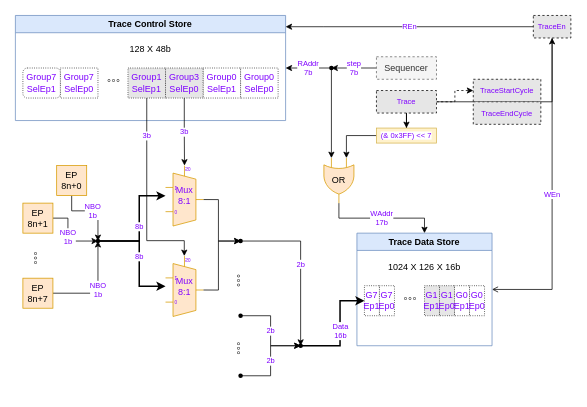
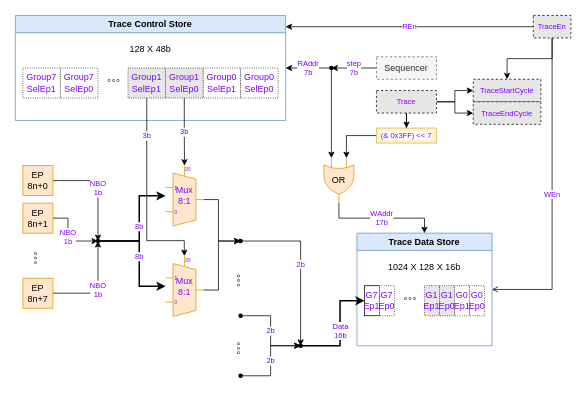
  <mxCell id="0" />
  <mxCell id="1" parent="0" />
  <mxCell id="2" value="Trace Control Store" style="swimlane;fillColor=#dae8fc;strokeColor=#6c8ebf;" vertex="1" parent="1"><mxGeometry x="20" y="20" width="360" height="140" as="geometry" /></mxCell>
  <mxCell id="3" value="Group0 SelEp1" style="rounded=0;whiteSpace=wrap;html=1;dashed=1;dashPattern=1 2;fontColor=#7F00FF;" vertex="1" parent="2"><mxGeometry x="250" y="70" width="50" height="40" as="geometry" /></mxCell>
  <mxCell id="4" value="Group0 SelEp0" style="rounded=0;whiteSpace=wrap;html=1;dashed=1;dashPattern=1 2;fontColor=#7F00FF;" vertex="1" parent="2"><mxGeometry x="300" y="70" width="50" height="40" as="geometry" /></mxCell>
  <mxCell id="5" value="128 X 48b" style="text;html=1;strokeColor=none;fillColor=none;align=center;verticalAlign=middle;whiteSpace=wrap;rounded=0;" vertex="1" parent="2"><mxGeometry x="150" y="30" width="60" height="30" as="geometry" /></mxCell>
  <mxCell id="6" value="Group1 SelEp1" style="rounded=0;whiteSpace=wrap;html=1;dashed=1;dashPattern=1 2;fontColor=#7F00FF;fillColor=#E6E6E6;" vertex="1" parent="2"><mxGeometry x="150" y="70" width="50" height="40" as="geometry" /></mxCell>
- <mxCell id="7" value="Group3 SelEp0" style="rounded=0;whiteSpace=wrap;html=1;dashed=1;dashPattern=1 2;fontColor=#7F00FF;fillColor=#E6E6E6;" vertex="1" parent="2"><mxGeometry x="200" y="70" width="50" height="40" as="geometry" /></mxCell>
- <mxCell id="8" value="Group7 SelEp1" style="whiteSpace=wrap;html=1;dashed=1;dashPattern=1 2;fontColor=#7F00FF;rounded=1;" vertex="1" parent="2"><mxGeometry x="10" y="70" width="50" height="40" as="geometry" /></mxCell>
+ <mxCell id="7" value="Group1 SelEp0" style="rounded=0;whiteSpace=wrap;html=1;dashed=1;dashPattern=1 2;fontColor=#7F00FF;fillColor=#E6E6E6;" vertex="1" parent="2"><mxGeometry x="200" y="70" width="50" height="40" as="geometry" /></mxCell>
+ <mxCell id="8" value="Group7 SelEp1" style="rounded=0;whiteSpace=wrap;html=1;dashed=1;dashPattern=1 2;fontColor=#7F00FF;" vertex="1" parent="2"><mxGeometry x="10" y="70" width="50" height="40" as="geometry" /></mxCell>
  <mxCell id="9" value="Group7 SelEp0" style="rounded=0;whiteSpace=wrap;html=1;dashed=1;dashPattern=1 2;fontColor=#7F00FF;" vertex="1" parent="2"><mxGeometry x="60" y="70" width="50" height="40" as="geometry" /></mxCell>
  <mxCell id="10" value="。。。" style="text;html=1;strokeColor=none;fillColor=none;align=center;verticalAlign=top;whiteSpace=wrap;rounded=0;horizontal=1;" vertex="1" parent="2"><mxGeometry x="120" y="70" width="30" height="40" as="geometry" /></mxCell>
  <mxCell id="11" value="NBO&lt;br style=&quot;font-size: 10px;&quot;&gt;1b" style="edgeStyle=orthogonalEdgeStyle;rounded=0;orthogonalLoop=1;jettySize=auto;html=1;fontColor=#7F00FF;fontSize=10;" edge="1" parent="1" source="12" target="24"><mxGeometry relative="1" as="geometry" /></mxCell>
- <mxCell id="12" value="EP 8n+0" style="rounded=0;whiteSpace=wrap;html=1;fillColor=#ffe6cc;strokeColor=#d79b00;" vertex="1" parent="1"><mxGeometry x="75" y="220" width="40" height="40" as="geometry" /></mxCell>
+ <mxCell id="12" value="EP 8n+0" style="rounded=0;whiteSpace=wrap;html=1;fillColor=#ffe6cc;strokeColor=#d79b00;" vertex="1" parent="1"><mxGeometry x="30" y="220" width="40" height="40" as="geometry" /></mxCell>
  <mxCell id="13" value="NBO&lt;br style=&quot;font-size: 10px;&quot;&gt;1b" style="edgeStyle=orthogonalEdgeStyle;rounded=0;orthogonalLoop=1;jettySize=auto;html=1;fontColor=#7F00FF;fontSize=10;" edge="1" parent="1" source="14" target="24"><mxGeometry relative="1" as="geometry" /></mxCell>
  <mxCell id="14" value="EP 8n+1" style="rounded=0;whiteSpace=wrap;html=1;fillColor=#ffe6cc;strokeColor=#d79b00;" vertex="1" parent="1"><mxGeometry x="30" y="270" width="40" height="40" as="geometry" /></mxCell>
  <mxCell id="15" value="NBO&lt;br style=&quot;font-size: 10px;&quot;&gt;1b" style="edgeStyle=orthogonalEdgeStyle;rounded=0;orthogonalLoop=1;jettySize=auto;html=1;fontColor=#7F00FF;fontSize=10;" edge="1" parent="1" source="16" target="24"><mxGeometry relative="1" as="geometry" /></mxCell>
  <mxCell id="16" value="EP 8n+7" style="rounded=0;whiteSpace=wrap;html=1;fillColor=#ffe6cc;strokeColor=#d79b00;" vertex="1" parent="1"><mxGeometry x="30" y="370" width="40" height="40" as="geometry" /></mxCell>
  <mxCell id="17" value="。。。" style="text;html=1;strokeColor=none;fillColor=none;align=center;verticalAlign=top;whiteSpace=wrap;rounded=0;horizontal=0;" vertex="1" parent="1"><mxGeometry x="30" y="320" width="40" height="40" as="geometry" /></mxCell>
  <mxCell id="18" style="edgeStyle=orthogonalEdgeStyle;rounded=0;orthogonalLoop=1;jettySize=auto;html=1;fontSize=10;fontColor=#7F00FF;exitX=1;exitY=0.5;exitDx=0;exitDy=-5;exitPerimeter=0;" edge="1" parent="1" source="19" target="28"><mxGeometry relative="1" as="geometry" /></mxCell>
  <mxCell id="19" value="Mux&lt;br&gt;8:1" style="shadow=0;dashed=0;align=center;html=1;strokeWidth=1;shape=mxgraph.electrical.abstract.mux2;direction=east;fillColor=#ffe6cc;strokeColor=#d79b00;fontColor=#7F00FF;flipV=1;" vertex="1" parent="1"><mxGeometry x="220" y="220" width="50.5" height="80.5" as="geometry" /></mxCell>
  <mxCell id="20" style="edgeStyle=orthogonalEdgeStyle;rounded=0;orthogonalLoop=1;jettySize=auto;html=1;exitX=1;exitY=0.5;exitDx=0;exitDy=-5;exitPerimeter=0;fontSize=10;fontColor=#7F00FF;" edge="1" parent="1" source="21" target="28"><mxGeometry relative="1" as="geometry" /></mxCell>
  <mxCell id="21" value="Mux&lt;br&gt;8:1" style="shadow=0;dashed=0;align=center;html=1;strokeWidth=1;shape=mxgraph.electrical.abstract.mux2;direction=east;fillColor=#ffe6cc;strokeColor=#d79b00;fontColor=#7F00FF;flipV=1;" vertex="1" parent="1"><mxGeometry x="220" y="340.5" width="50.5" height="80.5" as="geometry" /></mxCell>
  <mxCell id="22" value="8b" style="edgeStyle=orthogonalEdgeStyle;rounded=0;orthogonalLoop=1;jettySize=auto;html=1;fontSize=10;fontColor=#7F00FF;strokeWidth=2;" edge="1" parent="1" source="24" target="19"><mxGeometry relative="1" as="geometry" /></mxCell>
  <mxCell id="23" value="8b" style="edgeStyle=orthogonalEdgeStyle;rounded=0;orthogonalLoop=1;jettySize=auto;html=1;fontSize=10;fontColor=#7F00FF;strokeWidth=2;" edge="1" parent="1" source="24" target="21"><mxGeometry relative="1" as="geometry" /></mxCell>
  <mxCell id="24" value="" style="shape=waypoint;sketch=0;fillStyle=solid;size=6;pointerEvents=1;points=[];fillColor=none;resizable=0;rotatable=0;perimeter=centerPerimeter;snapToPoint=1;fontColor=#7F00FF;" vertex="1" parent="1"><mxGeometry x="110" y="300.5" width="40" height="40" as="geometry" /></mxCell>
  <mxCell id="25" value="3b" style="edgeStyle=orthogonalEdgeStyle;rounded=0;orthogonalLoop=1;jettySize=auto;html=1;fontSize=10;fontColor=#7F00FF;" edge="1" parent="1" source="6" target="21"><mxGeometry x="-0.616" relative="1" as="geometry"><Array as="points"><mxPoint x="195" y="320" /><mxPoint x="245" y="320" /></Array><mxPoint as="offset" /></mxGeometry></mxCell>
  <mxCell id="26" value="3b" style="edgeStyle=orthogonalEdgeStyle;rounded=0;orthogonalLoop=1;jettySize=auto;html=1;fontSize=10;fontColor=#7F00FF;" edge="1" parent="1" source="7" target="19"><mxGeometry relative="1" as="geometry" /></mxCell>
  <mxCell id="27" value="2b" style="edgeStyle=orthogonalEdgeStyle;rounded=0;orthogonalLoop=1;jettySize=auto;html=1;fontSize=10;fontColor=#7F00FF;" edge="1" parent="1" source="28" target="42"><mxGeometry relative="1" as="geometry" /></mxCell>
  <mxCell id="28" value="" style="shape=waypoint;sketch=0;fillStyle=solid;size=6;pointerEvents=1;points=[];fillColor=none;resizable=0;rotatable=0;perimeter=centerPerimeter;snapToPoint=1;fontSize=10;fontColor=#7F00FF;" vertex="1" parent="1"><mxGeometry x="300" y="300.5" width="40" height="40" as="geometry" /></mxCell>
  <mxCell id="29" value="Trace Data Store" style="swimlane;fillColor=#dae8fc;strokeColor=#6c8ebf;" vertex="1" parent="1"><mxGeometry x="475" y="310" width="180" height="150" as="geometry" /></mxCell>
- <mxCell id="30" value="1024 X 126 X 16b" style="text;html=1;strokeColor=none;fillColor=none;align=center;verticalAlign=middle;whiteSpace=wrap;rounded=0;" vertex="1" parent="29"><mxGeometry x="40" y="30" width="100" height="30" as="geometry" /></mxCell>
- <mxCell id="31" value="G7 Ep1" style="rounded=0;whiteSpace=wrap;html=1;dashed=1;dashPattern=1 2;fontColor=#7F00FF;" vertex="1" parent="29"><mxGeometry x="10" y="70" width="20" height="40" as="geometry" /></mxCell>
+ <mxCell id="30" value="1024 X 128 X 16b" style="text;html=1;strokeColor=none;fillColor=none;align=center;verticalAlign=middle;whiteSpace=wrap;rounded=0;" vertex="1" parent="29"><mxGeometry x="40" y="30" width="100" height="30" as="geometry" /></mxCell>
+ <mxCell id="31" value="G7 Ep1" style="rounded=0;whiteSpace=wrap;html=1;dashed=0;dashPattern=1 2;fontColor=#7F00FF;" vertex="1" parent="29"><mxGeometry x="10" y="70" width="20" height="40" as="geometry" /></mxCell>
  <mxCell id="32" value="。。。" style="text;html=1;strokeColor=none;fillColor=none;align=center;verticalAlign=top;whiteSpace=wrap;rounded=0;horizontal=1;" vertex="1" parent="29"><mxGeometry x="60" y="70" width="30" height="40" as="geometry" /></mxCell>
  <mxCell id="33" value="G7 Ep0" style="rounded=0;whiteSpace=wrap;html=1;dashed=1;dashPattern=1 2;fontColor=#7F00FF;" vertex="1" parent="29"><mxGeometry x="30" y="70" width="20" height="40" as="geometry" /></mxCell>
  <mxCell id="34" value="G1 Ep1" style="rounded=0;whiteSpace=wrap;html=1;dashed=1;dashPattern=1 2;fontColor=#7F00FF;fillColor=#E6E6E6;" vertex="1" parent="29"><mxGeometry x="90" y="70" width="20" height="40" as="geometry" /></mxCell>
  <mxCell id="35" value="G1 Ep0" style="rounded=0;whiteSpace=wrap;html=1;dashed=1;dashPattern=1 2;fontColor=#7F00FF;fillColor=#E6E6E6;" vertex="1" parent="29"><mxGeometry x="110" y="70" width="20" height="40" as="geometry" /></mxCell>
  <mxCell id="36" value="G0 Ep1" style="rounded=0;whiteSpace=wrap;html=1;dashed=1;dashPattern=1 2;fontColor=#7F00FF;" vertex="1" parent="29"><mxGeometry x="130" y="70" width="20" height="40" as="geometry" /></mxCell>
  <mxCell id="37" value="G0 Ep0" style="rounded=0;whiteSpace=wrap;html=1;dashed=1;dashPattern=1 2;fontColor=#7F00FF;" vertex="1" parent="29"><mxGeometry x="150" y="70" width="20" height="40" as="geometry" /></mxCell>
  <mxCell id="38" value="step&lt;br&gt;7b" style="edgeStyle=orthogonalEdgeStyle;rounded=0;orthogonalLoop=1;jettySize=auto;html=1;fontSize=10;fontColor=#7F00FF;" edge="1" parent="1" source="40" target="50"><mxGeometry relative="1" as="geometry" /></mxCell>
  <mxCell id="39" value="WAddr&lt;br&gt;17b" style="edgeStyle=orthogonalEdgeStyle;rounded=0;orthogonalLoop=1;jettySize=auto;html=1;fontSize=10;fontColor=#7F00FF;exitX=1;exitY=0.5;exitDx=0;exitDy=0;exitPerimeter=0;" edge="1" parent="1" source="61" target="29"><mxGeometry relative="1" as="geometry" /></mxCell>
  <mxCell id="40" value="Sequencer" style="rounded=0;whiteSpace=wrap;html=1;dashed=1;fillColor=#f5f5f5;strokeColor=#666666;fontColor=#333333;" vertex="1" parent="1"><mxGeometry x="501" y="75" width="80" height="30" as="geometry" /></mxCell>
  <mxCell id="41" value="Data&lt;br&gt;16b" style="edgeStyle=orthogonalEdgeStyle;rounded=0;orthogonalLoop=1;jettySize=auto;html=1;entryX=0;entryY=0.5;entryDx=0;entryDy=0;fontSize=10;fontColor=#7F00FF;strokeWidth=2;" edge="1" parent="1" source="42" target="31"><mxGeometry relative="1" as="geometry" /></mxCell>
  <mxCell id="42" value="" style="shape=waypoint;sketch=0;fillStyle=solid;size=6;pointerEvents=1;points=[];fillColor=none;resizable=0;rotatable=0;perimeter=centerPerimeter;snapToPoint=1;fontSize=10;fontColor=#7F00FF;" vertex="1" parent="1"><mxGeometry x="380" y="440" width="40" height="40" as="geometry" /></mxCell>
  <mxCell id="43" value="2b" style="edgeStyle=orthogonalEdgeStyle;rounded=0;orthogonalLoop=1;jettySize=auto;html=1;fontSize=10;fontColor=#7F00FF;" edge="1" parent="1" source="44" target="42"><mxGeometry relative="1" as="geometry" /></mxCell>
  <mxCell id="44" value="" style="shape=waypoint;sketch=0;fillStyle=solid;size=6;pointerEvents=1;points=[];fillColor=none;resizable=0;rotatable=0;perimeter=centerPerimeter;snapToPoint=1;fontSize=10;fontColor=#7F00FF;" vertex="1" parent="1"><mxGeometry x="300" y="480" width="40" height="40" as="geometry" /></mxCell>
  <mxCell id="45" value="2b" style="edgeStyle=orthogonalEdgeStyle;rounded=0;orthogonalLoop=1;jettySize=auto;html=1;fontSize=10;fontColor=#7F00FF;" edge="1" parent="1" source="46" target="42"><mxGeometry relative="1" as="geometry" /></mxCell>
  <mxCell id="46" value="" style="shape=waypoint;sketch=0;fillStyle=solid;size=6;pointerEvents=1;points=[];fillColor=none;resizable=0;rotatable=0;perimeter=centerPerimeter;snapToPoint=1;fontSize=10;fontColor=#7F00FF;" vertex="1" parent="1"><mxGeometry x="300" y="400" width="40" height="40" as="geometry" /></mxCell>
  <mxCell id="47" value="。。。" style="text;html=1;strokeColor=none;fillColor=none;align=center;verticalAlign=top;whiteSpace=wrap;rounded=0;horizontal=0;" vertex="1" parent="1"><mxGeometry x="300" y="440" width="40" height="40" as="geometry" /></mxCell>
  <mxCell id="48" value="RAddr&lt;br&gt;7b" style="edgeStyle=orthogonalEdgeStyle;rounded=0;orthogonalLoop=1;jettySize=auto;html=1;fontSize=10;fontColor=#7F00FF;" edge="1" parent="1" source="50" target="2"><mxGeometry relative="1" as="geometry" /></mxCell>
  <mxCell id="49" style="edgeStyle=orthogonalEdgeStyle;rounded=0;orthogonalLoop=1;jettySize=auto;html=1;entryX=0;entryY=0.75;entryDx=0;entryDy=0;entryPerimeter=0;strokeWidth=1;fontSize=10;fontColor=#7F00FF;" edge="1" parent="1" source="50" target="61"><mxGeometry relative="1" as="geometry" /></mxCell>
  <mxCell id="50" value="" style="shape=waypoint;sketch=0;fillStyle=solid;size=6;pointerEvents=1;points=[];fillColor=none;resizable=0;rotatable=0;perimeter=centerPerimeter;snapToPoint=1;fontSize=10;fontColor=#7F00FF;" vertex="1" parent="1"><mxGeometry x="421" y="70" width="40" height="40" as="geometry" /></mxCell>
  <mxCell id="51" value="。。。" style="text;html=1;strokeColor=none;fillColor=none;align=center;verticalAlign=top;whiteSpace=wrap;rounded=0;horizontal=0;" vertex="1" parent="1"><mxGeometry x="300" y="350" width="40" height="40" as="geometry" /></mxCell>
  <mxCell id="52" value="REn" style="edgeStyle=orthogonalEdgeStyle;rounded=0;orthogonalLoop=1;jettySize=auto;html=1;strokeWidth=1;fontSize=10;fontColor=#7F00FF;" edge="1" parent="1" source="55" target="2"><mxGeometry relative="1" as="geometry"><Array as="points"><mxPoint x="431" y="35" /><mxPoint x="431" y="35" /></Array></mxGeometry></mxCell>
  <mxCell id="53" value="WEn" style="edgeStyle=orthogonalEdgeStyle;rounded=0;orthogonalLoop=1;jettySize=auto;html=1;strokeWidth=1;fontSize=10;fontColor=#7F00FF;endArrow=open;" edge="1" parent="1" source="55" target="29"><mxGeometry relative="1" as="geometry"><Array as="points"><mxPoint x="735" y="385" /></Array></mxGeometry></mxCell>
+ <mxCell id="54" style="edgeStyle=orthogonalEdgeStyle;rounded=0;orthogonalLoop=1;jettySize=auto;html=1;strokeWidth=1;fontSize=10;fontColor=#7F00FF;" edge="1" parent="1" source="55" target="64"><mxGeometry relative="1" as="geometry" /></mxCell>
  <mxCell id="55" value="TraceEn" style="rounded=0;whiteSpace=wrap;html=1;fontSize=10;fontColor=#7F00FF;fillColor=#E6E6E6;dashed=1;" vertex="1" parent="1"><mxGeometry x="710" y="20" width="50" height="30" as="geometry" /></mxCell>
  <mxCell id="56" value="" style="edgeStyle=orthogonalEdgeStyle;rounded=0;orthogonalLoop=1;jettySize=auto;html=1;entryX=0;entryY=0.25;entryDx=0;entryDy=0;entryPerimeter=0;strokeWidth=1;fontSize=10;fontColor=#7F00FF;" edge="1" parent="1" source="63" target="61"><mxGeometry relative="1" as="geometry" /></mxCell>
  <mxCell id="57" style="edgeStyle=orthogonalEdgeStyle;rounded=0;orthogonalLoop=1;jettySize=auto;html=1;strokeWidth=1;fontSize=10;fontColor=#7F00FF;" edge="1" parent="1" source="60" target="63"><mxGeometry relative="1" as="geometry" /></mxCell>
- <mxCell id="58" style="edgeStyle=orthogonalEdgeStyle;rounded=0;orthogonalLoop=1;jettySize=auto;html=1;strokeWidth=1;fontSize=10;fontColor=#7F00FF;dashed=1;" edge="1" parent="1" source="60" target="64"><mxGeometry relative="1" as="geometry" /></mxCell>
- <mxCell id="59" style="edgeStyle=orthogonalEdgeStyle;rounded=0;orthogonalLoop=1;jettySize=auto;html=1;strokeWidth=1;fontSize=10;fontColor=#7F00FF;" edge="1" parent="1" source="60" target="55"><mxGeometry relative="1" as="geometry" /></mxCell>
+ <mxCell id="58" style="edgeStyle=orthogonalEdgeStyle;rounded=0;orthogonalLoop=1;jettySize=auto;html=1;strokeWidth=1;fontSize=10;fontColor=#7F00FF;" edge="1" parent="1" source="60" target="64"><mxGeometry relative="1" as="geometry" /></mxCell>
+ <mxCell id="59" style="edgeStyle=orthogonalEdgeStyle;rounded=0;orthogonalLoop=1;jettySize=auto;html=1;strokeWidth=1;fontSize=10;fontColor=#7F00FF;" edge="1" parent="1" source="60" target="65"><mxGeometry relative="1" as="geometry" /></mxCell>
  <mxCell id="60" value="Trace" style="rounded=0;whiteSpace=wrap;html=1;dashed=1;fontSize=10;fillColor=#E6E6E6;fontColor=#7F00FF;" vertex="1" parent="1"><mxGeometry x="501" y="120" width="80" height="30" as="geometry" /></mxCell>
  <mxCell id="61" value="" style="verticalLabelPosition=bottom;shadow=0;dashed=0;align=center;html=1;verticalAlign=top;shape=mxgraph.electrical.logic_gates.logic_gate;operation=or;strokeColor=#d79b00;fillColor=#ffe6cc;direction=south;" vertex="1" parent="1"><mxGeometry x="431" y="210" width="40" height="60" as="geometry" /></mxCell>
  <mxCell id="62" value="OR" style="text;html=1;strokeColor=none;fillColor=none;align=center;verticalAlign=middle;whiteSpace=wrap;rounded=0;dashed=1;dashPattern=1 2;" vertex="1" parent="1"><mxGeometry x="436" y="225" width="30" height="30" as="geometry" /></mxCell>
  <mxCell id="63" value="&lt;span style=&quot;color: rgb(127, 0, 255); background-color: rgb(255, 255, 255);&quot;&gt;(&amp;amp; 0x3FF) &amp;lt;&amp;lt; 7&lt;/span&gt;" style="rounded=0;whiteSpace=wrap;html=1;fontSize=10;fillColor=#fff2cc;strokeColor=#d6b656;" vertex="1" parent="1"><mxGeometry x="501" y="170" width="80" height="20" as="geometry" /></mxCell>
  <mxCell id="64" value="TraceStartCycle" style="rounded=0;whiteSpace=wrap;html=1;dashed=1;fontSize=10;fillColor=#E6E6E6;fontColor=#7F00FF;" vertex="1" parent="1"><mxGeometry x="630" y="105" width="90" height="30" as="geometry" /></mxCell>
  <mxCell id="65" value="TraceEndCycle" style="rounded=0;whiteSpace=wrap;html=1;dashed=1;fontSize=10;fillColor=#E6E6E6;fontColor=#7F00FF;" vertex="1" parent="1"><mxGeometry x="630" y="135" width="90" height="30" as="geometry" /></mxCell>
